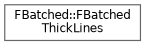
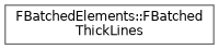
  digraph {
    rankdir=LR
-   n1 [color=grey40 fillcolor=white fontname=Helvetica fontsize=10 height=0.2 label="FBatched::FBatched\lThickLines" shape=box style=filled width=0.4]
+   n1 [color=grey40 fillcolor=white fontname=Helvetica fontsize=10 height=0.2 label="FBatchedElements::FBatched\lThickLines" shape=box style=filled width=0.4]
  }
